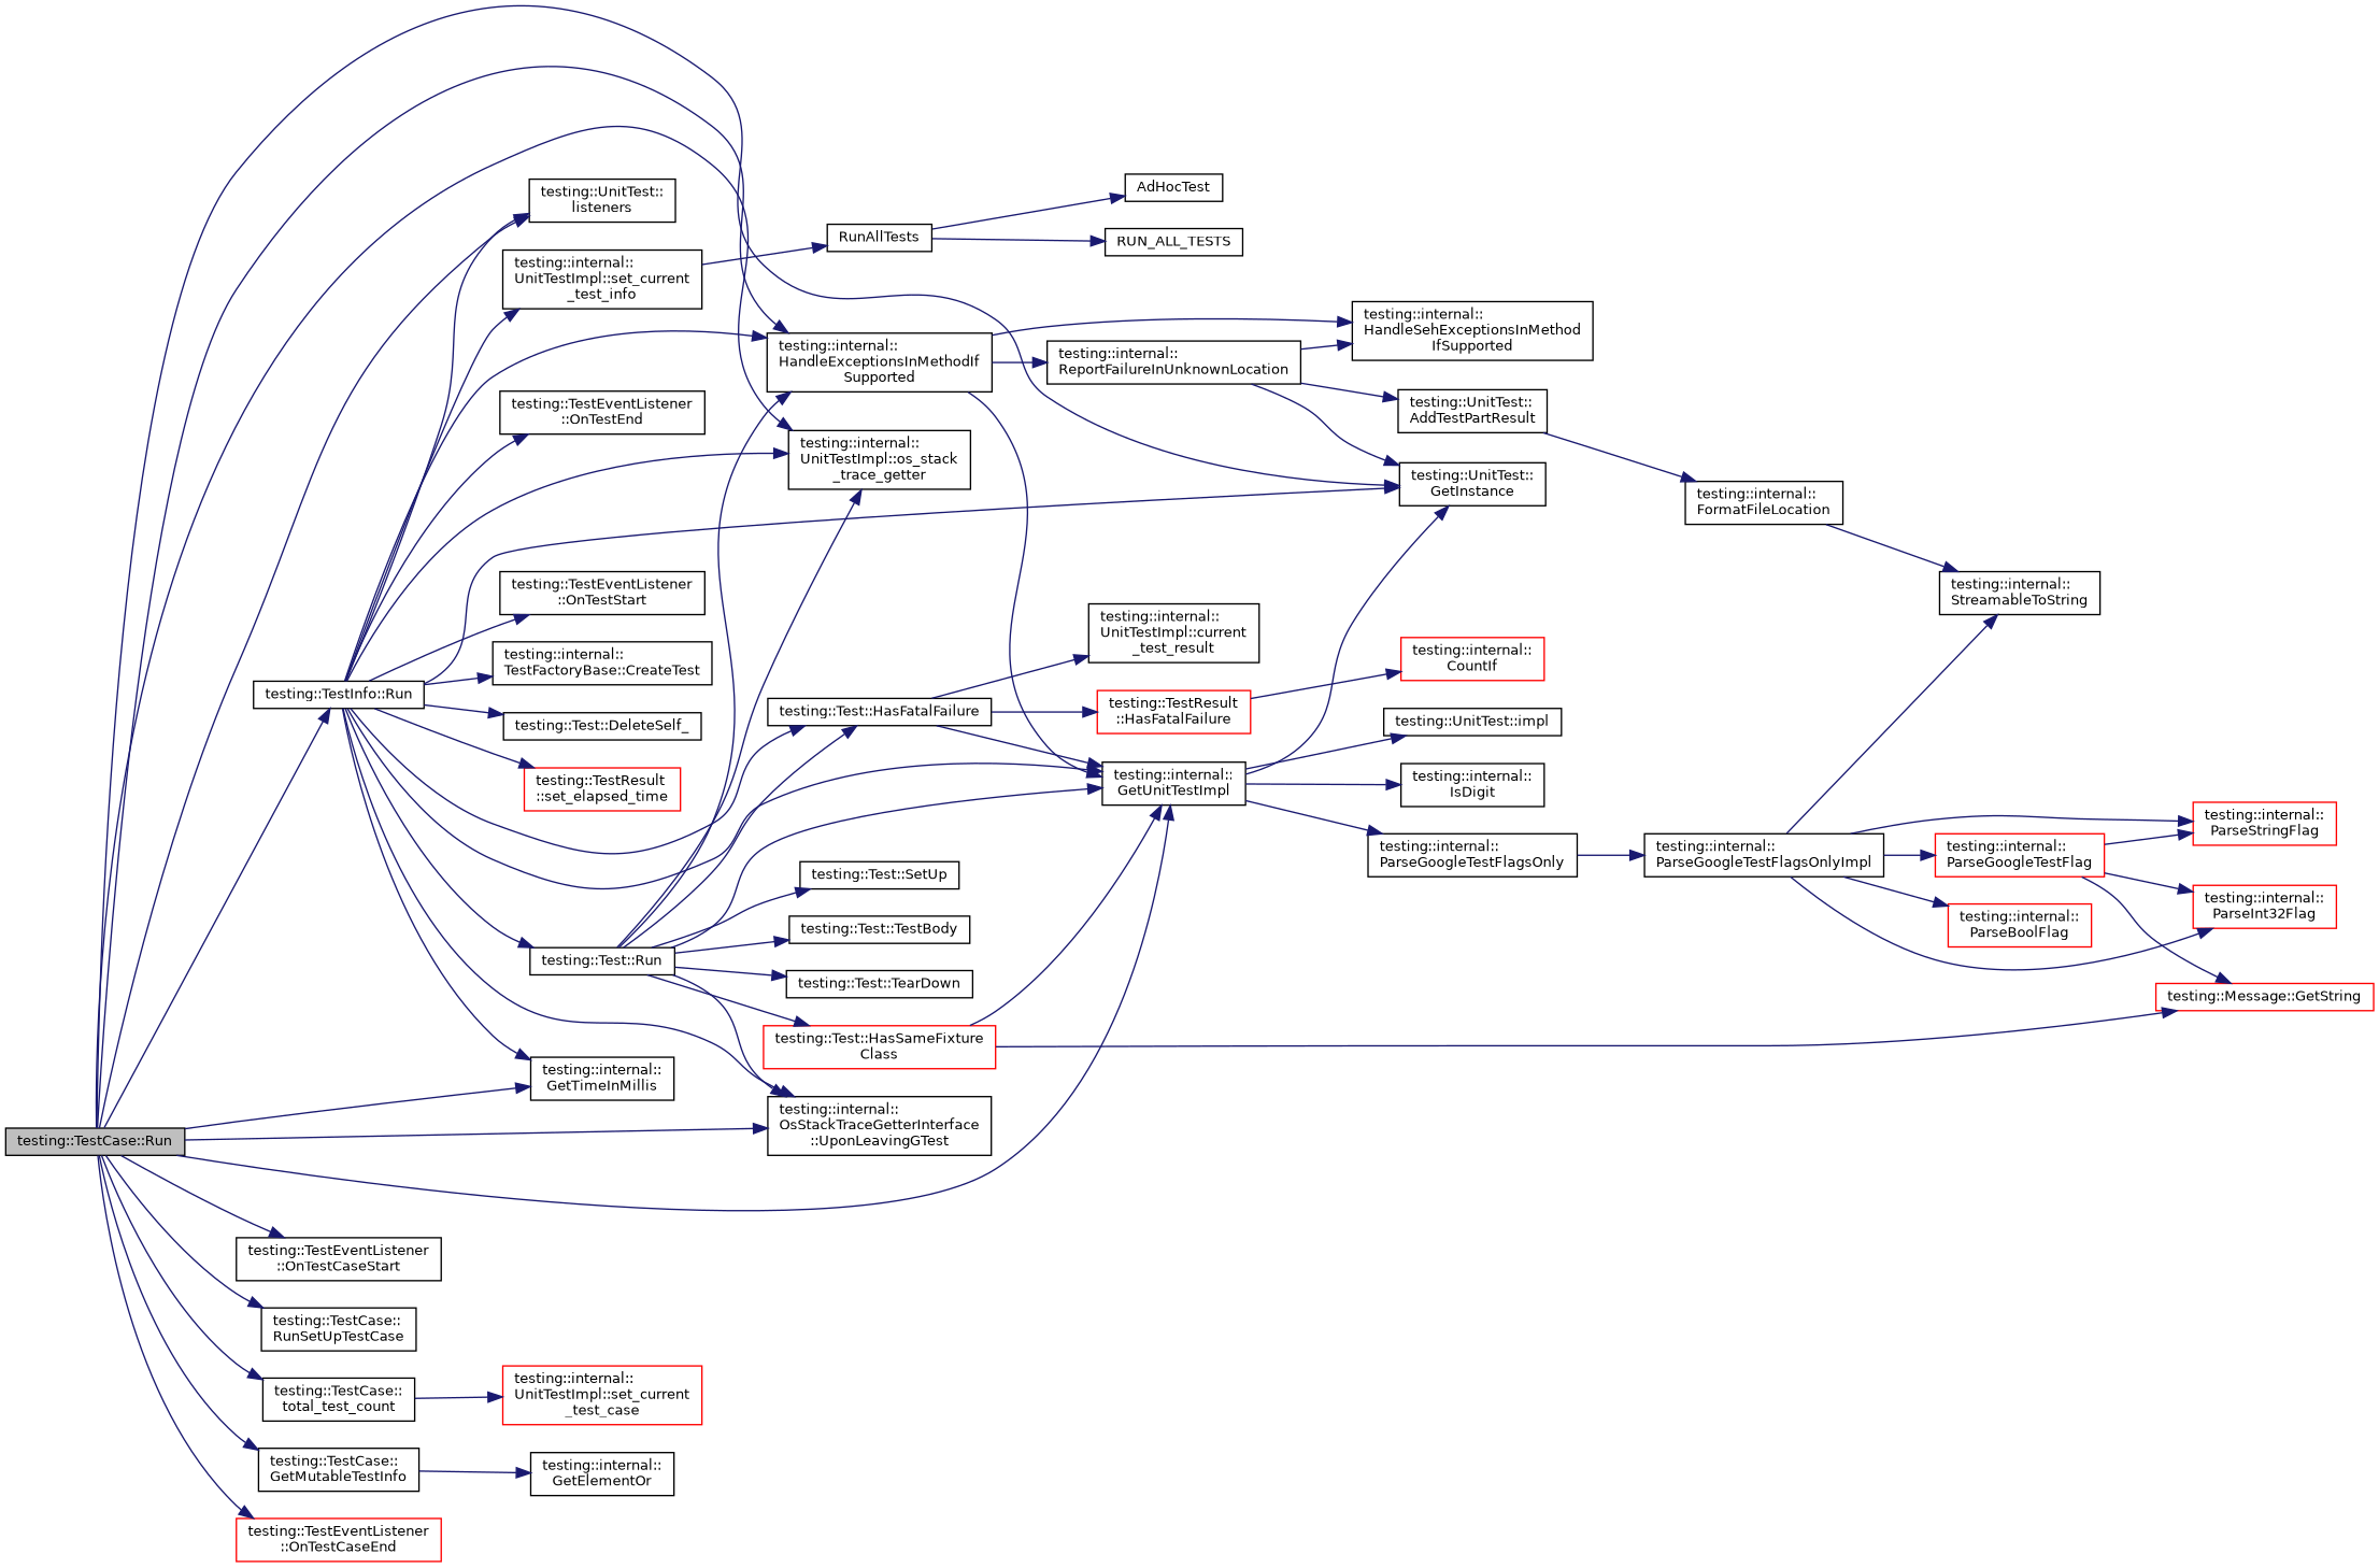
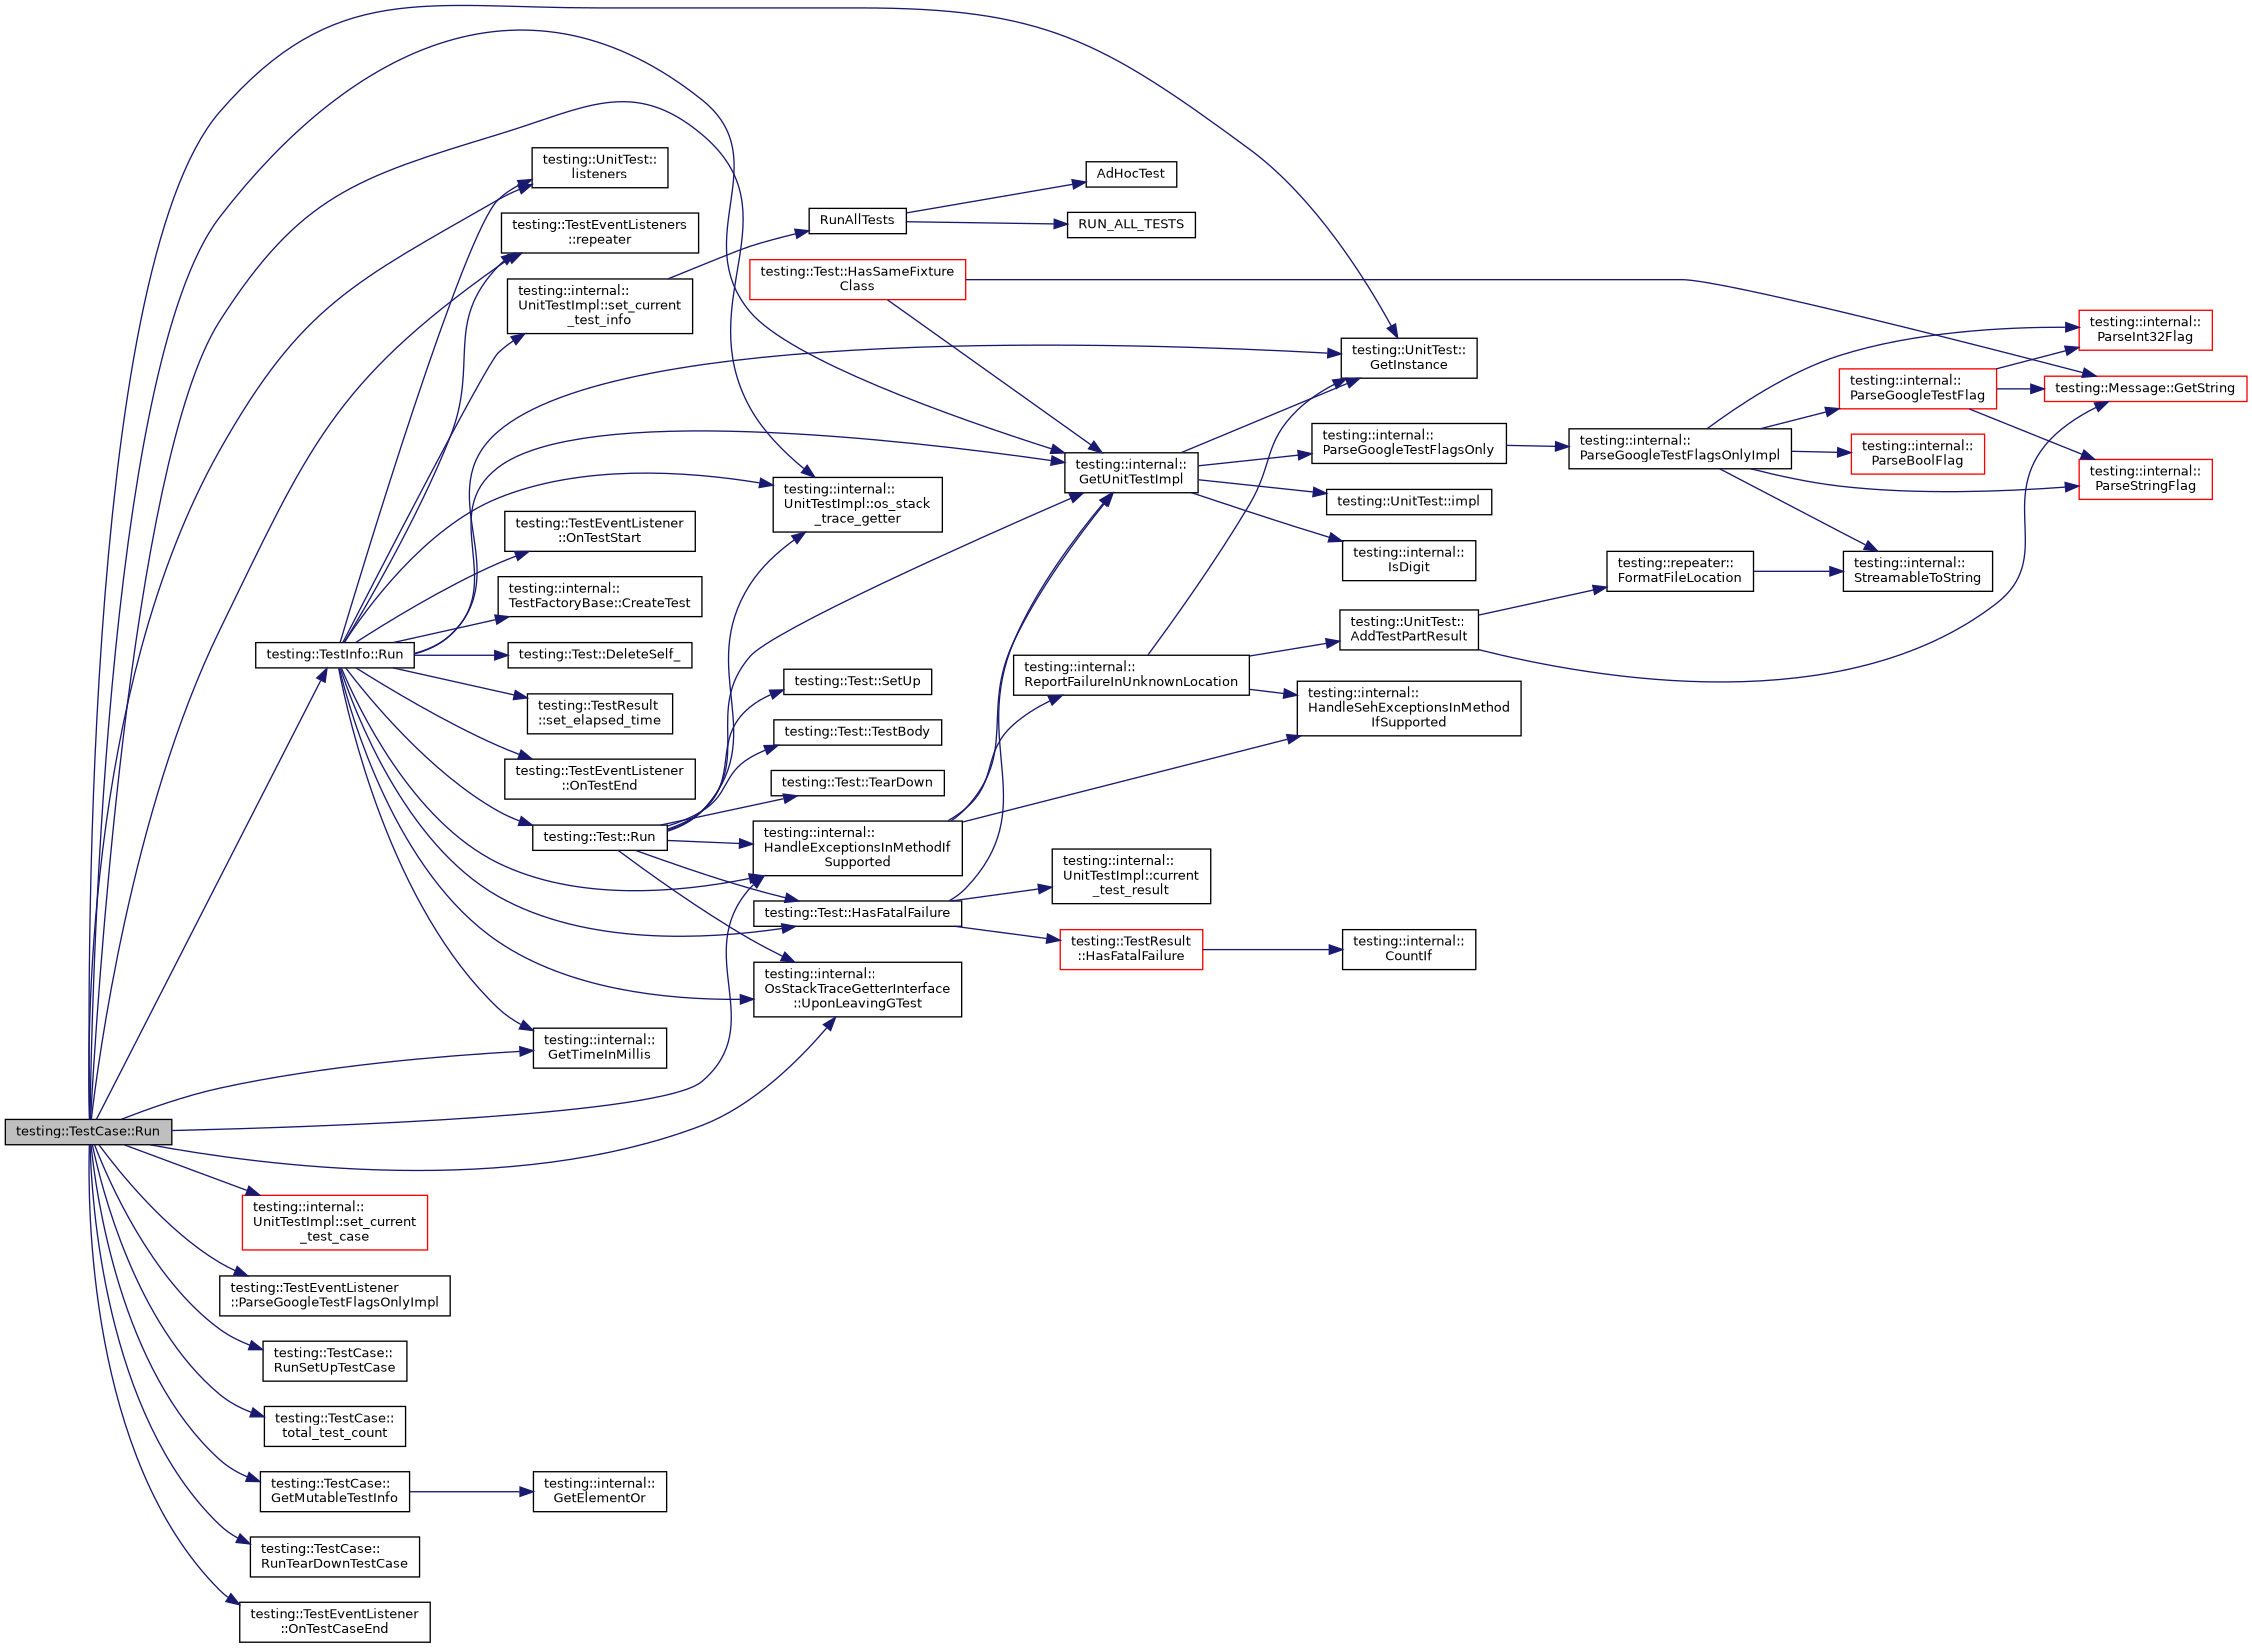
  digraph {
    rankdir=LR
    node [color=black fillcolor=white fontname=Helvetica fontsize=10 shape=record style=filled]
    edge [color=midnightblue fontname=Helvetica fontsize=10 labelfontname=Helvetica labelfontsize=10 style=solid]
    n1 [fillcolor=grey75 fontcolor=black height=0.2 label="testing::TestCase::Run" width=0.4]
    n2 [height=0.2 label="testing::internal::\lGetUnitTestImpl" width=0.4]
    n3 [height=0.2 label="testing::UnitTest::\lGetInstance" width=0.4]
    n4 [color=red height=0.2 label="testing::internal::\lUnitTestImpl::set_current\l_test_case" width=0.4]
    n5 [height=0.2 label="testing::UnitTest::\llisteners" width=0.4]
-   n7 [height=0.2 label="testing::TestEventListener\l::OnTestCaseStart" width=0.4]
+   n6 [height=0.2 label="testing::TestEventListeners\l::repeater" width=0.4]
+   n7 [height=0.2 label="testing::TestEventListener\l::ParseGoogleTestFlagsOnlyImpl" width=0.4]
    n8 [height=0.2 label="testing::internal::\lUnitTestImpl::os_stack\l_trace_getter" width=0.4]
    n9 [height=0.2 label="testing::internal::\lOsStackTraceGetterInterface\l::UponLeavingGTest" width=0.4]
    n10 [height=0.2 label="testing::internal::\lHandleExceptionsInMethodIf\lSupported" width=0.4]
    n11 [height=0.2 label="testing::TestCase::\lRunSetUpTestCase" width=0.4]
    n12 [height=0.2 label="testing::internal::\lGetTimeInMillis" width=0.4]
    n13 [height=0.2 label="testing::TestCase::\ltotal_test_count" width=0.4]
    n14 [height=0.2 label="testing::TestCase::\lGetMutableTestInfo" width=0.4]
    n15 [height=0.2 label="testing::TestInfo::Run" width=0.4]
-   n17 [color=red height=0.2 label="testing::TestEventListener\l::OnTestCaseEnd" width=0.4]
+   n16 [height=0.2 label="testing::TestCase::\lRunTearDownTestCase" width=0.4]
+   n17 [height=0.2 label="testing::TestEventListener\l::OnTestCaseEnd" width=0.4]
    n18 [height=0.2 label="testing::UnitTest::impl" width=0.4]
    n19 [height=0.2 label="testing::internal::\lParseGoogleTestFlagsOnly" width=0.4]
    n20 [height=0.2 label="testing::internal::\lIsDigit" width=0.4]
    n21 [height=0.2 label="testing::internal::\lHandleSehExceptionsInMethod\lIfSupported" width=0.4]
    n22 [height=0.2 label="testing::internal::\lReportFailureInUnknownLocation" width=0.4]
    n23 [height=0.2 label="testing::internal::\lGetElementOr" width=0.4]
    n24 [height=0.2 label="testing::internal::\lUnitTestImpl::set_current\l_test_info" width=0.4]
    n25 [height=0.2 label="testing::TestEventListener\l::OnTestStart" width=0.4]
    n26 [height=0.2 label="testing::internal::\lTestFactoryBase::CreateTest" width=0.4]
    n27 [height=0.2 label="testing::Test::HasFatalFailure" width=0.4]
    n28 [height=0.2 label="testing::Test::Run" width=0.4]
    n29 [height=0.2 label="testing::Test::DeleteSelf_" width=0.4]
-   n30 [color=red height=0.2 label="testing::TestResult\l::set_elapsed_time" width=0.4]
+   n30 [height=0.2 label="testing::TestResult\l::set_elapsed_time" width=0.4]
    n31 [height=0.2 label="testing::TestEventListener\l::OnTestEnd" width=0.4]
    n32 [height=0.2 label="testing::internal::\lParseGoogleTestFlagsOnlyImpl" width=0.4]
    n33 [height=0.2 label="testing::internal::\lStreamableToString" width=0.4]
    n34 [color=red height=0.2 label="testing::internal::\lParseBoolFlag" width=0.4]
    n35 [color=red height=0.2 label="testing::internal::\lParseInt32Flag" width=0.4]
    n36 [color=red height=0.2 label="testing::internal::\lParseStringFlag" width=0.4]
    n37 [color=red height=0.2 label="testing::internal::\lParseGoogleTestFlag" width=0.4]
    n38 [color=red height=0.2 label="testing::Message::GetString" width=0.4]
    n39 [height=0.2 label="testing::UnitTest::\lAddTestPartResult" width=0.4]
-   n40 [height=0.2 label="testing::internal::\lFormatFileLocation" width=0.4]
+   n40 [height=0.2 label="testing::repeater::\lFormatFileLocation" width=0.4]
    n41 [height=0.2 label=RunAllTests width=0.4]
    n42 [height=0.2 label="testing::internal::\lUnitTestImpl::current\l_test_result" width=0.4]
    n43 [color=red height=0.2 label="testing::TestResult\l::HasFatalFailure" width=0.4]
    n44 [color=red height=0.2 label="testing::Test::HasSameFixture\lClass" width=0.4]
    n45 [height=0.2 label="testing::Test::SetUp" width=0.4]
    n46 [height=0.2 label="testing::Test::TestBody" width=0.4]
    n47 [height=0.2 label="testing::Test::TearDown" width=0.4]
    n48 [height=0.2 label=AdHocTest width=0.4]
    n49 [height=0.2 label=RUN_ALL_TESTS width=0.4]
-   n50 [color=red height=0.2 label="testing::internal::\lCountIf" width=0.4]
+   n50 [height=0.2 label="testing::internal::\lCountIf" width=0.4]
    n1 -> n2
    n1 -> n3
-   n13 -> n4
+   n1 -> n4
    n1 -> n5
+   n1 -> n6
    n1 -> n7
    n1 -> n8
    n1 -> n9
    n1 -> n10
    n1 -> n11
    n1 -> n12
    n1 -> n13
    n1 -> n14
    n1 -> n15
+   n1 -> n16
    n1 -> n17
    n2 -> n3
    n2 -> n18
    n2 -> n19
    n2 -> n20
    n10 -> n2
    n10 -> n21
    n10 -> n22
    n14 -> n23
    n15 -> n2
    n15 -> n3
    n15 -> n5
+   n15 -> n6
    n15 -> n8
    n15 -> n9
    n15 -> n10
    n15 -> n12
    n15 -> n24
    n15 -> n25
    n15 -> n26
    n15 -> n27
    n15 -> n28
    n15 -> n29
    n15 -> n30
    n15 -> n31
    n19 -> n32
    n22 -> n3
    n22 -> n21
    n22 -> n39
    n24 -> n41
    n27 -> n2
    n27 -> n42
    n27 -> n43
    n28 -> n2
    n28 -> n8
    n28 -> n9
    n28 -> n10
    n28 -> n27
-   n28 -> n44
    n28 -> n45
    n28 -> n46
    n28 -> n47
    n32 -> n33
    n32 -> n34
    n32 -> n35
    n32 -> n36
    n32 -> n37
    n37 -> n35
    n37 -> n36
    n37 -> n38
+   n39 -> n38
    n39 -> n40
    n40 -> n33
    n41 -> n48
    n41 -> n49
    n43 -> n50
    n44 -> n2
    n44 -> n38
  }
